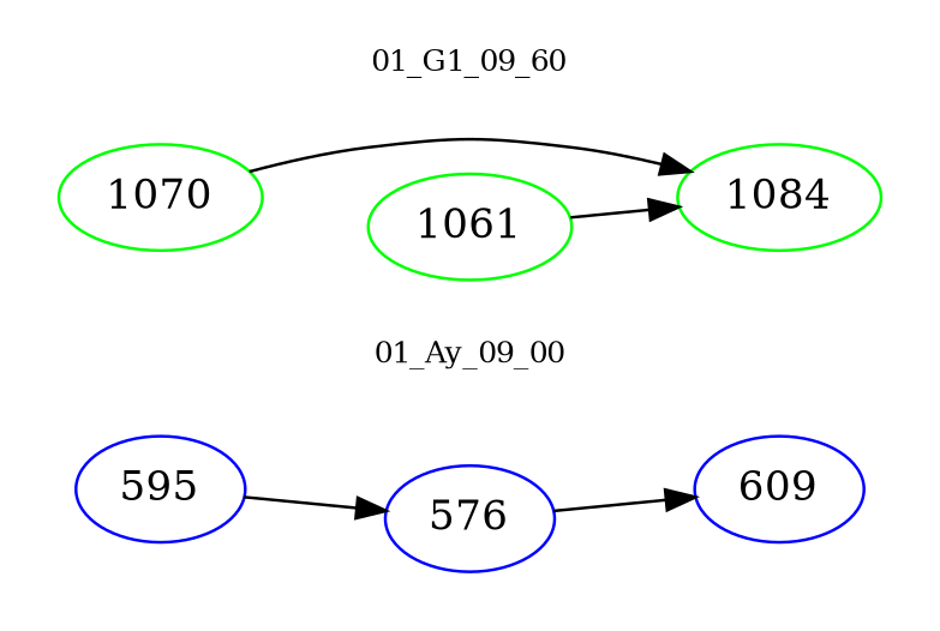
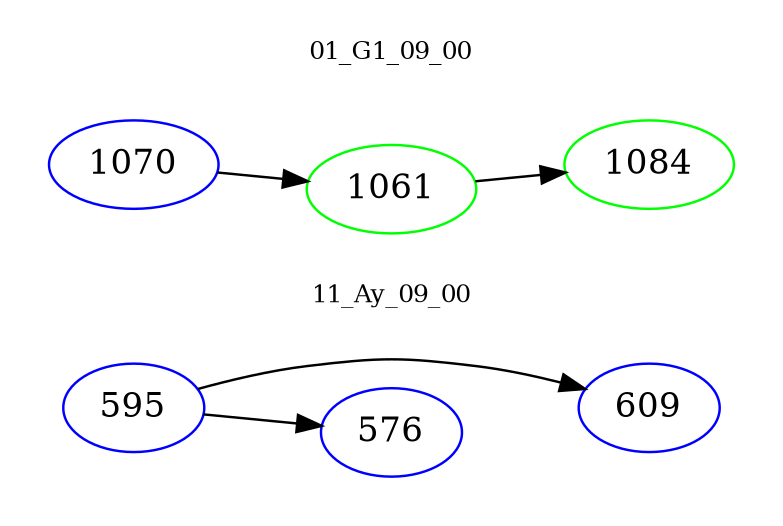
  digraph {
    rankdir=LR
    node [color=blue]
    edge [color=black]
    n1 [label=595]
    n2 [label=576]
    n3 [label=609]
-   n4 [color=green label=1070]
+   n4 [label=1070]
    n5 [color=green label=1061]
    n6 [color=green label=1084]
    subgraph cluster_1 {
      color=white
      fontsize=10
-     label="01_Ay_09_00"
+     label="11_Ay_09_00"
      n1
      n2
      n3
    }
    subgraph cluster_2 {
      color=white
      fontsize=10
-     label="01_G1_09_60"
+     label="01_G1_09_00"
      n4
      n5
      n6
    }
    n1 -> n2
-   n2 -> n3
-   n4 -> n6
+   n1 -> n3
+   n4 -> n5
    n5 -> n6
  }
